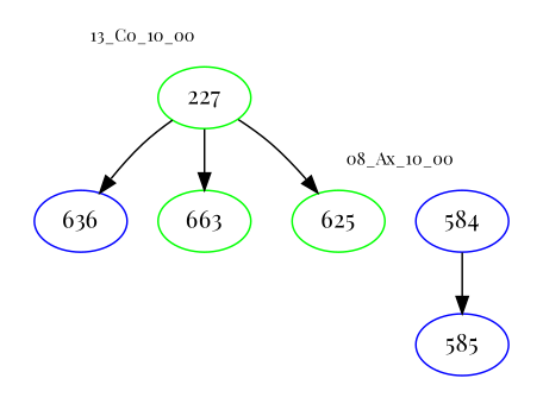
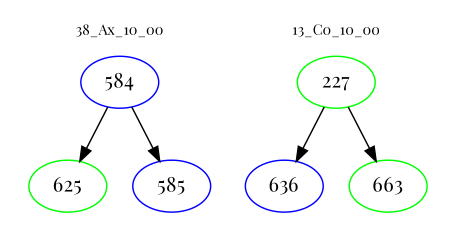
  digraph {
    fontname="Playfair Display"
    node [color=blue fontname="Playfair Display"]
    edge [color=black fontname="Playfair Display"]
    n1 [label=584]
    n2 [color=green label=625]
    n3 [label=585]
    n4 [color=green label=227]
    n5 [label=636]
    n6 [color=green label=663]
    subgraph cluster_1 {
      color=white
      fontsize=10
-     label="08_Ax_10_00"
+     label="38_Ax_10_00"
      n1
      n2
      n3
    }
    subgraph cluster_2 {
      color=white
      fontsize=10
      label="13_C0_10_00"
      n4
      n5
      n6
    }
-   n4 -> n2
+   n1 -> n2
    n1 -> n3
    n4 -> n5
    n4 -> n6
  }
